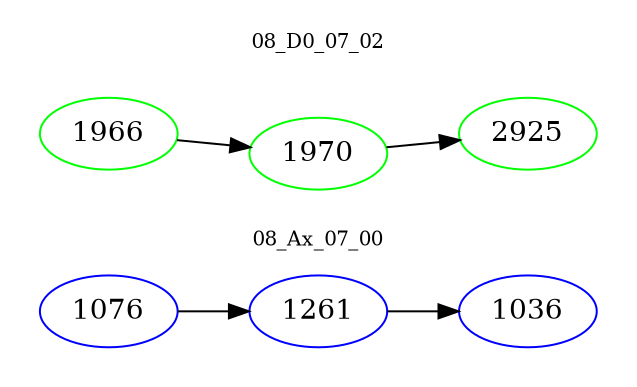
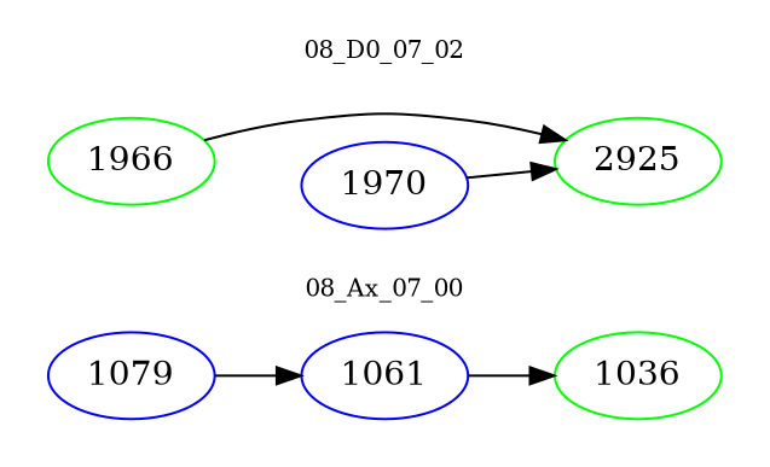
  digraph {
    rankdir=LR
    node [color=blue]
    edge [color=black]
-   n1 [label=1076]
-   n2 [label=1261]
-   n3 [label=1036]
+   n1 [label=1079]
+   n2 [label=1061]
+   n3 [color=green label=1036]
    n4 [color=green label=1966]
-   n5 [color=green label=1970]
+   n5 [label=1970]
    n6 [color=green label=2925]
    subgraph cluster_1 {
      color=white
      fontsize=10
      label="08_Ax_07_00"
      n1
      n2
      n3
    }
    subgraph cluster_2 {
      color=white
      fontsize=10
      label="08_D0_07_02"
      n4
      n5
      n6
    }
    n1 -> n2
    n2 -> n3
-   n4 -> n5
+   n4 -> n6
    n5 -> n6
  }
